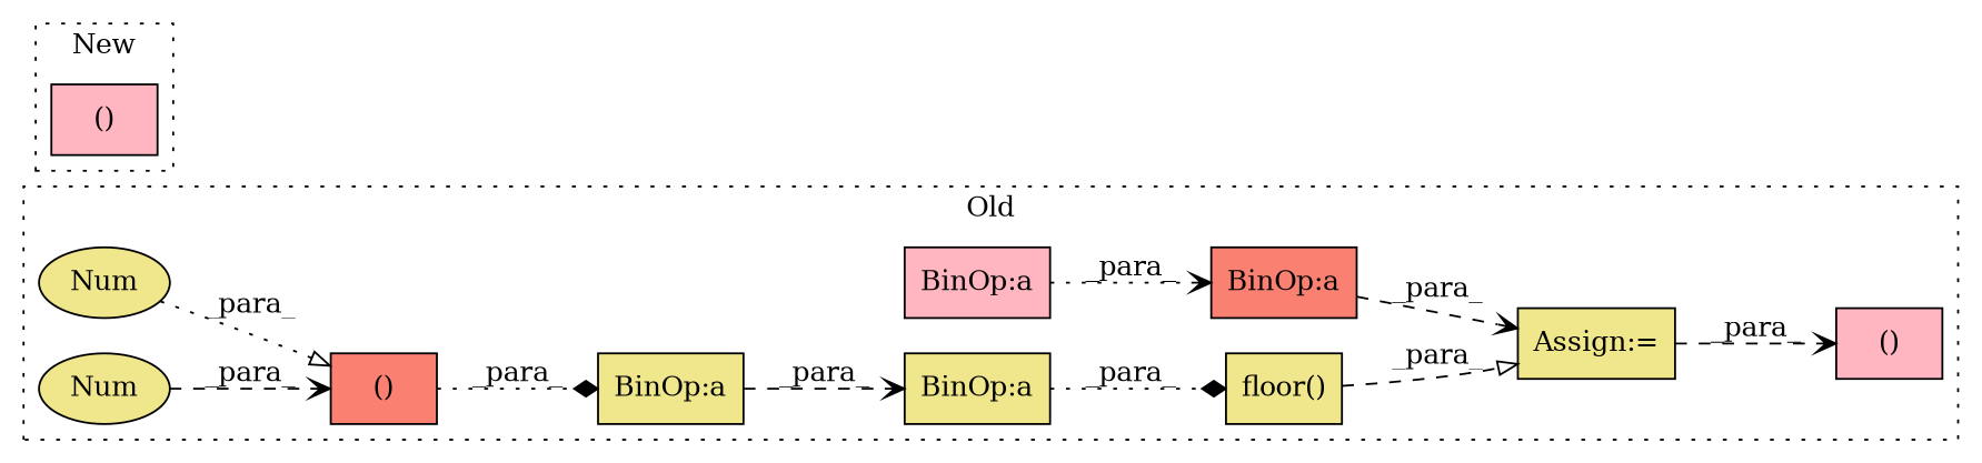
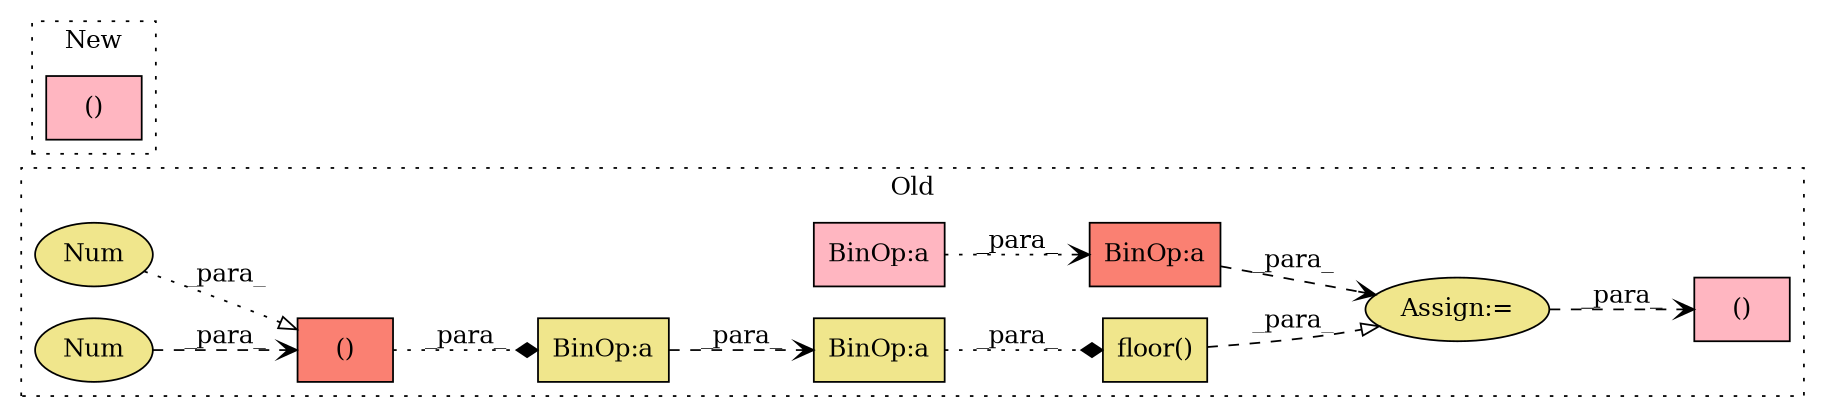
  digraph {
    rankdir=LR
    node [a=82 l=3 shape=box style=filled fillcolor=khaki]
    edge [style=dashed arrowhead=vee]
    n1 [a=75 l="22,10" label="floor()" s="13594,13676"]
    n2 [label="BinOp:a" s=13648]
    n3 [label="BinOp:a" s=13634]
-   n4 [a=68 label="Assign:=" s=13810]
+   n4 [a=68 label="Assign:=" s=13810 shape=ellipse]
    n5 [a=54 l=31 label="()" s=13870 fillcolor=lightpink]
    n6 [label="BinOp:a" s=13753 fillcolor=salmon]
    n7 [label="BinOp:a" s=13739 fillcolor=lightpink]
    n8 [a=54 label="()" s=13643 fillcolor=salmon]
    n9 [a=76 l=1 label=Num s=13642 shape=ellipse]
    n10 [a=76 l=1 label=Num s=13645 shape=ellipse]
    n11 [a=54 l=19 label="()" s=13732 fillcolor=lightpink]
    subgraph cluster_1 {
      label=Old
      style=dotted
      n1
      n2
      n3
      n4
      n5
      n6
      n7
      n8
      n9
      n10
    }
    subgraph cluster_2 {
      label=New
      style=dotted
      n11
    }
    n1 -> n4 [label=_para_ arrowhead=onormal]
    n2 -> n1 [label=_para_ style=dotted arrowhead=diamond]
    n3 -> n2 [label=_para_]
    n4 -> n5 [label=_para_]
    n6 -> n4 [label=_para_]
    n7 -> n6 [label=_para_ style=dotted]
    n8 -> n3 [label=_para_ style=dotted arrowhead=diamond]
    n9 -> n8 [label=_para_ style=dotted arrowhead=onormal]
    n10 -> n8 [label=_para_]
  }
